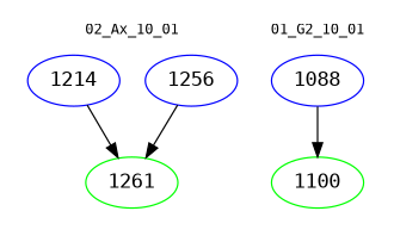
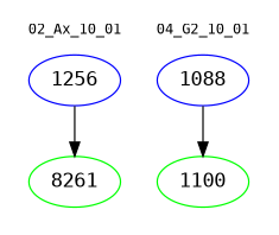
  digraph {
    fontname="DejaVu Sans Mono"
    node [color=blue fontname="DejaVu Sans Mono"]
    edge [color=black fontname="DejaVu Sans Mono"]
    n1 [label=1256]
-   n2 [label=1214]
-   n3 [color=green label=1261]
+   n3 [color=green label=8261]
    n4 [label=1088]
    n5 [color=green label=1100]
    subgraph cluster_1 {
      color=white
      fontsize=10
      label="02_Ax_10_01"
      n1
-     n2
      n3
    }
    subgraph cluster_2 {
      color=white
      fontsize=10
-     label="01_G2_10_01"
+     label="04_G2_10_01"
      n4
      n5
    }
    n1 -> n3
-   n2 -> n3
    n4 -> n5
  }
